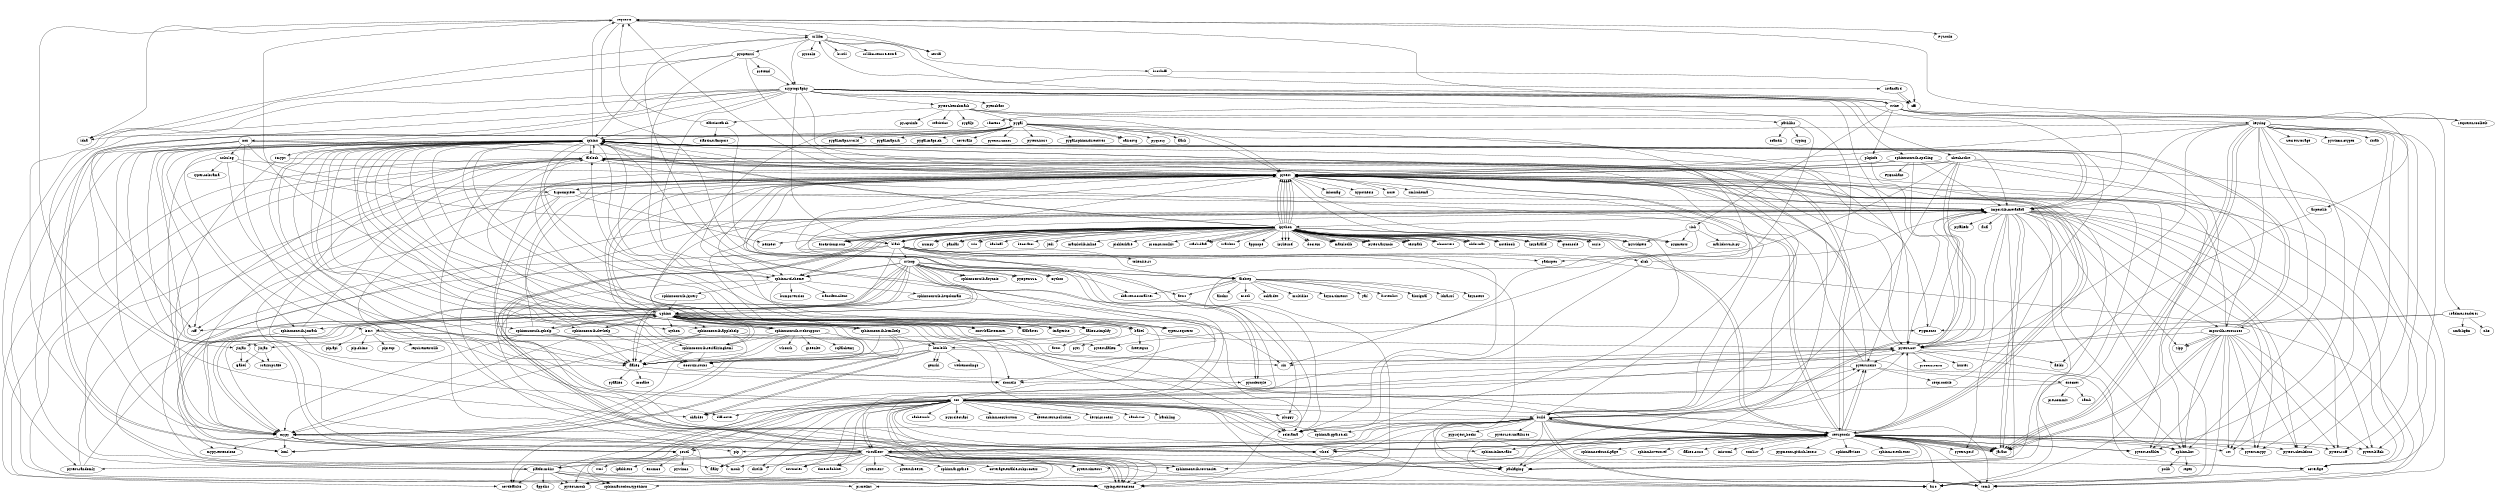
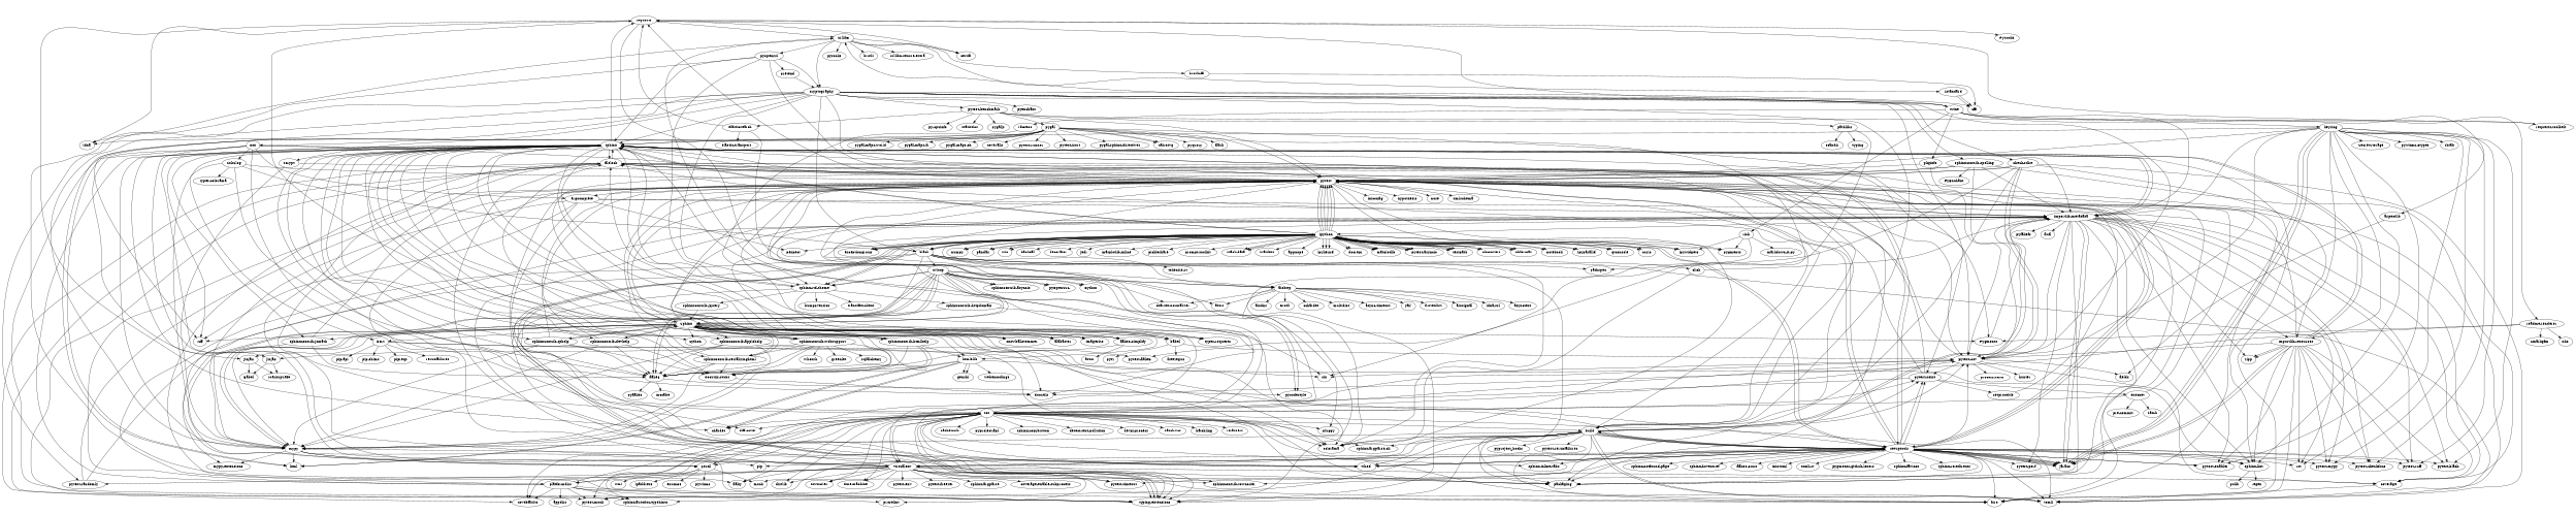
  digraph {
    requests
    "charset-normalizer"
    idna
    urllib3
    certifi
    PySocks
    chardet
    brotli
    brotlicffi
    cryptography
    pyopenssl
    "urllib3-secure-extra"
    pysocks
    zstandard
    cffi
    sphinx
    "sphinx-rtd-theme"
    pyenchant
    twine
    "sphinxcontrib-spelling"
    nox
    black
    ruff
    mypy
    "check-sdist"
    build
    bcrypt
    pytest
    "pytest-benchmark"
    "pytest-cov"
    "pytest-xdist"
    "pytest-randomly"
    pretend
    flaky
    "sphinxcontrib-applehelp"
    "sphinxcontrib-devhelp"
    "sphinxcontrib-jsmath"
    "sphinxcontrib-htmlhelp"
    "sphinxcontrib-serializinghtml"
    "sphinxcontrib-qthelp"
    Jinja2
    Pygments
    docutils
    snowballstemmer
    babel
    alabaster
    imagesize
    packaging
    "importlib-metadata"
    colorama
    "sphinxcontrib-websupport"
    flake8
    "flake8-simplify"
    isort
    "sphinx-lint"
    "docutils-stubs"
    "types-requests"
    html5lib
    cython
    setuptools
    filelock
    wheel
    "sphinxcontrib-jquery"
    "transifex-client"
    "sphinxcontrib-httpdomain"
    bump2version
    pkginfo
    "readme-renderer"
    "requests-toolbelt"
    keyring
    rfc3986
    rich
    Sphinx
    coverage
    PyEnchant
    "typing-extensions"
    jinja2
    argcomplete
    virtualenv
    colorlog
    tox
    ipython
    "mypy-extensions"
    tomli
    platformdirs
    click
    pathspec
    aiohttp
    "tokenize-rt"
    uvloop
    psutil
    pip
    lxml
    "importlib-resources"
    furo
    "sphinx-autodoc-typehints"
    "pytest-mock"
    "sphinx-argparse-cli"
    pyproject_hooks
    "pytest-rerunfailures"
    iniconfig
    pluggy
    exceptiongroup
    attrs
    hypothesis
    mock
    nose
    pygments
    xmlschema
    "py-cpuinfo"
    statistics
    pathlib2
    aspectlib
    elasticsearch
    pygal
    pygaljs
    six
    fields
    hunter
    "process-tests"
    execnet
    setproctitle
    "pytest-flake8"
    MarkupSafe
    Babel
    pytz
    freezegun
    zipp
    jaraco
    rst
    "pytest-checkdocs"
    "pytest-enabler"
    "pytest-ruff"
    pyfakefs
    flufl
    "pytest-perf"
    "pytest-black"
    "pytest-mypy"
    sqlalchemy
    whoosh
    greenlet
    mccabe
    pycodestyle
    pyflakes
    astor
    "pip-api"
    "pip-shims"
    pipreqs
-   requirementslib
+   requirementslib [label=rerunfailures]
    regex
    polib
    webencodings
    genshi
    "pygments-github-lexers"
    "sphinx-favicon"
    "sphinx-inline-tabs"
    "sphinx-reredirects"
    "sphinxcontrib-towncrier"
    "sphinx-notfound-page"
    "sphinx-hoverxref"
    "flake8-2020"
    ini2toml
    "tomli-w"
    "pytest-timeout"
    covdefaults
    "diff-cover"
    nh3
    cmarkgfm
    SecretStorage
    "pywin32-ctypes"
    shtab
    ipywidgets
    "markdown-it-py"
    pexpect
    distlib
    proselint
    "sphinx-argparse"
    towncrier
    "coverage-enable-subprocess"
    "pytest-env"
    "pytest-freezer"
    "time-machine"
    "types-colorama"
    cachetools
    "pyproject-api"
    "sphinx-copybutton"
    "detect-test-pollution"
    "devpi-process"
    "hatch-vcs"
    hatchling
+   "re-assert"
    backcall
    decorator
    jedi
    "matplotlib-inline"
    pickleshare
    "prompt-toolkit"
    "stack-data"
    traitlets
    appnope
    ipykernel
    docrepr
    matplotlib
    "pytest-asyncio"
    testpath
    nbconvert
    nbformat
    notebook
    ipyparallel
    qtconsole
    curio
    numpy
    pandas
    trio
    appdirs
    multidict
    "async-timeout"
    yarl
    frozenlist
    aiosignal
    "idna-ssl"
    asynctest
    aiodns
    Brotli
    cchardet
    Cython
    "sphinxcontrib-asyncio"
    pyOpenSSL
    ipaddress
    enum34
    pywin32
    wmi
    scandir
    typing
    "elastic-transport"
    "pygal-sphinx-directives"
    cairosvg
    pyquery
    flask
    "pygal-maps-world"
    "pygal-maps-fr"
    "pygal-maps-ch"
    coveralls
    "pytest-runner"
    "pytest-isort"
    hatch
    "pre-commit"
    requests -> "charset-normalizer"
    requests -> idna
    requests -> urllib3
    requests -> certifi
    requests -> PySocks
    requests -> chardet
    urllib3 -> idna
    urllib3 -> certifi
    urllib3 -> brotli
    urllib3 -> brotlicffi
    urllib3 -> cryptography
    urllib3 -> pyopenssl
    urllib3 -> "urllib3-secure-extra"
    urllib3 -> pysocks
    urllib3 -> zstandard
    brotlicffi -> cffi
    cryptography -> cffi
    cryptography -> sphinx
    cryptography -> "sphinx-rtd-theme"
    cryptography -> pyenchant
    cryptography -> twine
    cryptography -> "sphinxcontrib-spelling"
    cryptography -> nox
    cryptography -> black
    cryptography -> ruff
    cryptography -> mypy
    cryptography -> "check-sdist"
    cryptography -> build
    cryptography -> bcrypt
    cryptography -> pytest
    cryptography -> "pytest-benchmark"
    cryptography -> "pytest-cov"
    cryptography -> "pytest-xdist"
    cryptography -> "pytest-randomly"
    pyopenssl -> cryptography
    pyopenssl -> sphinx
    pyopenssl -> "sphinx-rtd-theme"
    pyopenssl -> pytest
    pyopenssl -> pretend
    pyopenssl -> flaky
    zstandard -> cffi
    zstandard -> cffi
    sphinx -> requests
    sphinx -> ruff
    sphinx -> mypy
    sphinx -> pytest
    sphinx -> "sphinxcontrib-applehelp"
    sphinx -> "sphinxcontrib-devhelp"
    sphinx -> "sphinxcontrib-jsmath"
    sphinx -> "sphinxcontrib-htmlhelp"
    sphinx -> "sphinxcontrib-serializinghtml"
    sphinx -> "sphinxcontrib-qthelp"
    sphinx -> Jinja2
    sphinx -> Pygments
    sphinx -> docutils
    sphinx -> snowballstemmer
    sphinx -> babel
    sphinx -> alabaster
    sphinx -> imagesize
    sphinx -> packaging
    sphinx -> "importlib-metadata"
    sphinx -> colorama
    sphinx -> "sphinxcontrib-websupport"
    sphinx -> flake8
    sphinx -> "flake8-simplify"
    sphinx -> isort
    sphinx -> "sphinx-lint"
    sphinx -> "docutils-stubs"
    sphinx -> "types-requests"
    sphinx -> html5lib
    sphinx -> cython
    sphinx -> setuptools
    sphinx -> filelock
    "sphinx-rtd-theme" -> sphinx
    "sphinx-rtd-theme" -> docutils
    "sphinx-rtd-theme" -> wheel
    "sphinx-rtd-theme" -> "sphinxcontrib-jquery"
    "sphinx-rtd-theme" -> "transifex-client"
    "sphinx-rtd-theme" -> "sphinxcontrib-httpdomain"
    "sphinx-rtd-theme" -> bump2version
    twine -> requests
    twine -> urllib3
    twine -> "importlib-metadata"
    twine -> pkginfo
    twine -> "readme-renderer"
    twine -> "requests-toolbelt"
    twine -> keyring
    twine -> rfc3986
    twine -> rich
    "sphinxcontrib-spelling" -> pytest
    "sphinxcontrib-spelling" -> "pytest-cov"
    "sphinxcontrib-spelling" -> "importlib-metadata"
    "sphinxcontrib-spelling" -> Sphinx
    "sphinxcontrib-spelling" -> coverage
    "sphinxcontrib-spelling" -> PyEnchant
    nox -> packaging
    nox -> "importlib-metadata"
    nox -> "typing-extensions"
    nox -> jinja2
    nox -> argcomplete
    nox -> virtualenv
    nox -> colorlog
    nox -> tox
    black -> packaging
    black -> colorama
    black -> "typing-extensions"
    black -> ipython
    black -> "mypy-extensions"
    black -> tomli
    black -> platformdirs
    black -> click
    black -> pathspec
    black -> aiohttp
    black -> "tokenize-rt"
    black -> uvloop
    mypy -> "typing-extensions"
    mypy -> "mypy-extensions"
    mypy -> tomli
    mypy -> psutil
    mypy -> pip
    mypy -> lxml
    "check-sdist" -> build
    "check-sdist" -> pytest
    "check-sdist" -> pytest
    "check-sdist" -> "pytest-cov"
    "check-sdist" -> "pytest-cov"
    "check-sdist" -> tomli
    "check-sdist" -> pathspec
    "check-sdist" -> "importlib-resources"
    build -> sphinx
    build -> mypy
    build -> pytest
    build -> "pytest-cov"
    build -> "pytest-xdist"
    build -> packaging
    build -> "importlib-metadata"
    build -> "importlib-metadata"
    build -> colorama
    build -> setuptools
    build -> setuptools
    build -> setuptools
    build -> setuptools
    build -> filelock
    build -> wheel
    build -> "typing-extensions"
    build -> virtualenv
    build -> tomli
    build -> tomli
    build -> furo
    build -> "sphinx-autodoc-typehints"
    build -> "pytest-mock"
    build -> "sphinx-argparse-cli"
    build -> pyproject_hooks
    build -> "pytest-rerunfailures"
    bcrypt -> mypy
    bcrypt -> pytest
    pytest -> requests
    pytest -> packaging
    pytest -> "importlib-metadata"
    pytest -> colorama
    pytest -> setuptools
    pytest -> argcomplete
    pytest -> tomli
    pytest -> iniconfig
    pytest -> pluggy
    pytest -> exceptiongroup
    pytest -> attrs
    pytest -> hypothesis
    pytest -> mock
    pytest -> nose
    pytest -> pygments
    pytest -> xmlschema
    "pytest-benchmark" -> pytest
    "pytest-benchmark" -> "py-cpuinfo"
    "pytest-benchmark" -> statistics
    "pytest-benchmark" -> pathlib2
    "pytest-benchmark" -> aspectlib
    "pytest-benchmark" -> elasticsearch
    "pytest-benchmark" -> pygal
    "pytest-benchmark" -> pygaljs
    "pytest-cov" -> pytest
    "pytest-cov" -> "pytest-xdist"
    "pytest-cov" -> coverage
    "pytest-cov" -> virtualenv
    "pytest-cov" -> six
    "pytest-cov" -> fields
    "pytest-cov" -> hunter
    "pytest-cov" -> "process-tests"
    "pytest-xdist" -> pytest
    "pytest-xdist" -> filelock
    "pytest-xdist" -> psutil
    "pytest-xdist" -> execnet
    "pytest-xdist" -> setproctitle
    "pytest-randomly" -> pytest
    "pytest-randomly" -> "importlib-metadata"
    pretend -> cryptography
    "sphinxcontrib-applehelp" -> mypy
    "sphinxcontrib-applehelp" -> flake8
    "sphinxcontrib-applehelp" -> "docutils-stubs"
    "sphinxcontrib-applehelp" -> Sphinx
    "sphinxcontrib-applehelp" -> "pytest-flake8"
    "sphinxcontrib-devhelp" -> mypy
    "sphinxcontrib-devhelp" -> pytest
    "sphinxcontrib-devhelp" -> flake8
    "sphinxcontrib-devhelp" -> "docutils-stubs"
    "sphinxcontrib-devhelp" -> Sphinx
    "sphinxcontrib-jsmath" -> mypy
    "sphinxcontrib-jsmath" -> pytest
    "sphinxcontrib-jsmath" -> flake8
    "sphinxcontrib-htmlhelp" -> mypy
    "sphinxcontrib-htmlhelp" -> pytest
    "sphinxcontrib-htmlhelp" -> flake8
    "sphinxcontrib-htmlhelp" -> "docutils-stubs"
    "sphinxcontrib-htmlhelp" -> html5lib
    "sphinxcontrib-htmlhelp" -> Sphinx
    "sphinxcontrib-serializinghtml" -> mypy
    "sphinxcontrib-serializinghtml" -> pytest
    "sphinxcontrib-serializinghtml" -> flake8
    "sphinxcontrib-serializinghtml" -> "docutils-stubs"
    "sphinxcontrib-serializinghtml" -> Sphinx
    "sphinxcontrib-qthelp" -> mypy
    "sphinxcontrib-qthelp" -> pytest
    "sphinxcontrib-qthelp" -> flake8
    "sphinxcontrib-qthelp" -> "docutils-stubs"
    "sphinxcontrib-qthelp" -> Sphinx
    Jinja2 -> MarkupSafe
    Jinja2 -> Babel
    Pygments -> "importlib-metadata"
    babel -> pytest
    babel -> "pytest-cov"
    babel -> pytz
    babel -> freezegun
    "importlib-metadata" -> sphinx
    "importlib-metadata" -> pytest
    "importlib-metadata" -> "pytest-cov"
    "importlib-metadata" -> packaging
    "importlib-metadata" -> "sphinx-lint"
    "importlib-metadata" -> "typing-extensions"
    "importlib-metadata" -> ipython
    "importlib-metadata" -> "importlib-resources"
    "importlib-metadata" -> furo
    "importlib-metadata" -> zipp
    "importlib-metadata" -> jaraco
    "importlib-metadata" -> jaraco
    "importlib-metadata" -> rst
    "importlib-metadata" -> "pytest-checkdocs"
    "importlib-metadata" -> "pytest-enabler"
    "importlib-metadata" -> "pytest-ruff"
    "importlib-metadata" -> pyfakefs
    "importlib-metadata" -> flufl
    "importlib-metadata" -> "pytest-perf"
    "importlib-metadata" -> "pytest-black"
    "importlib-metadata" -> "pytest-mypy"
    "sphinxcontrib-websupport" -> mypy
    "sphinxcontrib-websupport" -> pytest
    "sphinxcontrib-websupport" -> "sphinxcontrib-serializinghtml"
    "sphinxcontrib-websupport" -> flake8
    "sphinxcontrib-websupport" -> "docutils-stubs"
    "sphinxcontrib-websupport" -> Sphinx
    "sphinxcontrib-websupport" -> jinja2
    "sphinxcontrib-websupport" -> sqlalchemy
    "sphinxcontrib-websupport" -> whoosh
    "sphinxcontrib-websupport" -> greenlet
    flake8 -> mccabe
    flake8 -> pycodestyle
    flake8 -> pyflakes
    "flake8-simplify" -> "importlib-metadata"
    "flake8-simplify" -> flake8
    "flake8-simplify" -> astor
    isort -> colorama
    isort -> setuptools
    isort -> "pip-api"
    isort -> "pip-shims"
    isort -> pipreqs
    isort -> requirementslib
    "sphinx-lint" -> regex
    "sphinx-lint" -> polib
    "docutils-stubs" -> docutils
    "types-requests" -> urllib3
    html5lib -> chardet
    html5lib -> chardet
    html5lib -> lxml
    html5lib -> lxml
    html5lib -> six
    html5lib -> webencodings
    html5lib -> genshi
    html5lib -> genshi
    setuptools -> sphinx
    setuptools -> build
    setuptools -> build
    setuptools -> pytest
    setuptools -> pytest
    setuptools -> "pytest-cov"
    setuptools -> "pytest-xdist"
    setuptools -> "pytest-xdist"
    setuptools -> packaging
    setuptools -> "sphinx-lint"
    setuptools -> filelock
    setuptools -> filelock
    setuptools -> wheel
    setuptools -> wheel
    setuptools -> virtualenv
    setuptools -> virtualenv
    setuptools -> tomli
    setuptools -> pip
    setuptools -> furo
    setuptools -> jaraco
    setuptools -> jaraco
    setuptools -> jaraco
    setuptools -> jaraco
    setuptools -> jaraco
    setuptools -> jaraco
    setuptools -> jaraco
    setuptools -> rst
    setuptools -> "pytest-checkdocs"
    setuptools -> "pytest-enabler"
    setuptools -> "pytest-enabler"
    setuptools -> "pytest-ruff"
    setuptools -> "pytest-perf"
    setuptools -> "pytest-black"
    setuptools -> "pytest-mypy"
    setuptools -> "pygments-github-lexers"
    setuptools -> "sphinx-favicon"
    setuptools -> "sphinx-inline-tabs"
    setuptools -> "sphinx-reredirects"
    setuptools -> "sphinxcontrib-towncrier"
    setuptools -> "sphinx-notfound-page"
    setuptools -> "sphinx-hoverxref"
    setuptools -> "flake8-2020"
    setuptools -> ini2toml
    setuptools -> "tomli-w"
    setuptools -> "pytest-timeout"
    filelock -> sphinx
    filelock -> pytest
    filelock -> "pytest-cov"
    filelock -> coverage
    filelock -> "typing-extensions"
    filelock -> furo
    filelock -> "sphinx-autodoc-typehints"
    filelock -> "pytest-mock"
    filelock -> "pytest-timeout"
    filelock -> covdefaults
    filelock -> "diff-cover"
    wheel -> pytest
    wheel -> setuptools
    "sphinxcontrib-jquery" -> Sphinx
    "sphinxcontrib-httpdomain" -> Sphinx
    "sphinxcontrib-httpdomain" -> six
    pkginfo -> pytest
    pkginfo -> "pytest-cov"
    "readme-renderer" -> Pygments
    "readme-renderer" -> docutils
    "readme-renderer" -> nh3
    "readme-renderer" -> cmarkgfm
    "requests-toolbelt" -> requests
    keyring -> sphinx
    keyring -> pytest
    keyring -> "pytest-cov"
    keyring -> "importlib-metadata"
    keyring -> "sphinx-lint"
    keyring -> "importlib-resources"
    keyring -> furo
    keyring -> jaraco
    keyring -> jaraco
    keyring -> jaraco
    keyring -> rst
    keyring -> "pytest-checkdocs"
    keyring -> "pytest-enabler"
    keyring -> "pytest-ruff"
    keyring -> "pytest-black"
    keyring -> "pytest-mypy"
    keyring -> SecretStorage
    keyring -> "pywin32-ctypes"
    keyring -> shtab
    rfc3986 -> idna
    rich -> "typing-extensions"
    rich -> pygments
    rich -> ipywidgets
    rich -> "markdown-it-py"
    Sphinx -> requests
    Sphinx -> ruff
    Sphinx -> mypy
    Sphinx -> pytest
    Sphinx -> "sphinxcontrib-applehelp"
    Sphinx -> "sphinxcontrib-devhelp"
    Sphinx -> "sphinxcontrib-jsmath"
    Sphinx -> "sphinxcontrib-htmlhelp"
    Sphinx -> "sphinxcontrib-serializinghtml"
    Sphinx -> "sphinxcontrib-qthelp"
    Sphinx -> Jinja2
    Sphinx -> Pygments
    Sphinx -> docutils
    Sphinx -> snowballstemmer
    Sphinx -> babel
    Sphinx -> alabaster
    Sphinx -> imagesize
    Sphinx -> packaging
    Sphinx -> "importlib-metadata"
    Sphinx -> colorama
    Sphinx -> "sphinxcontrib-websupport"
    Sphinx -> flake8
    Sphinx -> "flake8-simplify"
    Sphinx -> isort
    Sphinx -> "sphinx-lint"
    Sphinx -> "docutils-stubs"
    Sphinx -> "types-requests"
    Sphinx -> html5lib
    Sphinx -> cython
    Sphinx -> setuptools
    Sphinx -> filelock
    coverage -> tomli
    jinja2 -> MarkupSafe
    jinja2 -> Babel
    argcomplete -> ruff
    argcomplete -> mypy
    argcomplete -> "importlib-metadata"
    argcomplete -> wheel
    argcomplete -> coverage
    argcomplete -> pexpect
    virtualenv -> sphinx
    virtualenv -> pytest
    virtualenv -> "pytest-randomly"
    virtualenv -> flaky
    virtualenv -> packaging
    virtualenv -> "importlib-metadata"
-   virtualenv -> setuptools
    virtualenv -> filelock
    virtualenv -> coverage
    virtualenv -> platformdirs
    virtualenv -> furo
    virtualenv -> "pytest-mock"
    virtualenv -> "sphinxcontrib-towncrier"
    virtualenv -> "pytest-timeout"
    virtualenv -> covdefaults
    virtualenv -> distlib
    virtualenv -> proselint
    virtualenv -> "sphinx-argparse"
    virtualenv -> towncrier
    virtualenv -> "coverage-enable-subprocess"
    virtualenv -> "pytest-env"
    virtualenv -> "pytest-freezer"
    virtualenv -> "time-machine"
    colorlog -> black
    colorlog -> mypy
    colorlog -> pytest
    colorlog -> flake8
    colorlog -> "types-colorama"
    tox -> chardet
    tox -> sphinx
    tox -> build
    tox -> pytest
    tox -> "pytest-cov"
    tox -> "pytest-xdist"
    tox -> flaky
    tox -> packaging
    tox -> "importlib-metadata"
    tox -> colorama
    tox -> filelock
    tox -> wheel
    tox -> "typing-extensions"
    tox -> virtualenv
    tox -> tomli
    tox -> platformdirs
    tox -> psutil
    tox -> furo
    tox -> "sphinx-autodoc-typehints"
    tox -> "pytest-mock"
    tox -> "sphinx-argparse-cli"
    tox -> pluggy
    tox -> "sphinx-inline-tabs"
    tox -> "sphinxcontrib-towncrier"
    tox -> covdefaults
    tox -> "diff-cover"
    tox -> distlib
    tox -> towncrier
    tox -> "time-machine"
    tox -> cachetools
    tox -> "pyproject-api"
    tox -> "sphinx-copybutton"
    tox -> "detect-test-pollution"
    tox -> "devpi-process"
    tox -> "hatch-vcs"
    tox -> hatchling
+   tox -> "re-assert"
    ipython -> sphinx
    ipython -> sphinx
    ipython -> "sphinx-rtd-theme"
    ipython -> "sphinx-rtd-theme"
    ipython -> black
    ipython -> black
    ipython -> pytest
    ipython -> pytest
    ipython -> pytest
    ipython -> pytest
    ipython -> pytest
    ipython -> pytest
    ipython -> colorama
    ipython -> setuptools
    ipython -> setuptools
    ipython -> "typing-extensions"
    ipython -> "typing-extensions"
    ipython -> "typing-extensions"
    ipython -> exceptiongroup
    ipython -> exceptiongroup
    ipython -> exceptiongroup
    ipython -> pygments
    ipython -> ipywidgets
    ipython -> ipywidgets
    ipython -> pexpect
    ipython -> backcall
    ipython -> decorator
    ipython -> jedi
    ipython -> "matplotlib-inline"
    ipython -> pickleshare
    ipython -> "prompt-toolkit"
    ipython -> "stack-data"
    ipython -> "stack-data"
    ipython -> "stack-data"
    ipython -> traitlets
    ipython -> appnope
    ipython -> ipykernel
    ipython -> ipykernel
    ipython -> ipykernel
    ipython -> docrepr
    ipython -> docrepr
    ipython -> matplotlib
    ipython -> matplotlib
    ipython -> matplotlib
    ipython -> matplotlib
    ipython -> "pytest-asyncio"
    ipython -> "pytest-asyncio"
    ipython -> "pytest-asyncio"
    ipython -> "pytest-asyncio"
    ipython -> testpath
    ipython -> testpath
    ipython -> testpath
    ipython -> testpath
    ipython -> nbconvert
    ipython -> nbconvert
    ipython -> nbformat
    ipython -> nbformat
    ipython -> nbformat
    ipython -> notebook
    ipython -> notebook
    ipython -> ipyparallel
    ipython -> ipyparallel
    ipython -> qtconsole
    ipython -> qtconsole
    ipython -> curio
    ipython -> curio
    ipython -> numpy
    ipython -> numpy
    ipython -> pandas
    ipython -> pandas
    ipython -> trio
    ipython -> trio
    platformdirs -> sphinx
    platformdirs -> pytest
    platformdirs -> "pytest-cov"
    platformdirs -> "typing-extensions"
    platformdirs -> furo
    platformdirs -> "sphinx-autodoc-typehints"
    platformdirs -> "pytest-mock"
    platformdirs -> covdefaults
    platformdirs -> proselint
    platformdirs -> appdirs
    click -> "importlib-metadata"
    click -> colorama
    aiohttp -> "charset-normalizer"
    aiohttp -> "typing-extensions"
    aiohttp -> attrs
    aiohttp -> multidict
    aiohttp -> "async-timeout"
    aiohttp -> yarl
    aiohttp -> frozenlist
    aiohttp -> aiosignal
    aiohttp -> "idna-ssl"
    aiohttp -> asynctest
    aiohttp -> aiodns
    aiohttp -> Brotli
    aiohttp -> cchardet
    uvloop -> "sphinx-rtd-theme"
    uvloop -> "sphinx-rtd-theme"
    uvloop -> mypy
    uvloop -> mypy
    uvloop -> pytest
    uvloop -> flake8
    uvloop -> flake8
    uvloop -> Sphinx
    uvloop -> Sphinx
    uvloop -> aiohttp
    uvloop -> aiohttp
    uvloop -> psutil
    uvloop -> psutil
    uvloop -> pycodestyle
    uvloop -> pycodestyle
    uvloop -> Cython
    uvloop -> Cython
    uvloop -> "sphinxcontrib-asyncio"
    uvloop -> "sphinxcontrib-asyncio"
    uvloop -> pyOpenSSL
    uvloop -> pyOpenSSL
    psutil -> mock
    psutil -> ipaddress
    psutil -> enum34
    psutil -> pywin32
    psutil -> wmi
    "importlib-resources" -> sphinx
    "importlib-resources" -> sphinx
    "importlib-resources" -> pytest
    "importlib-resources" -> "pytest-cov"
    "importlib-resources" -> "sphinx-lint"
    "importlib-resources" -> furo
    "importlib-resources" -> zipp
    "importlib-resources" -> zipp
    "importlib-resources" -> jaraco
    "importlib-resources" -> jaraco
    "importlib-resources" -> rst
    "importlib-resources" -> "pytest-checkdocs"
    "importlib-resources" -> "pytest-enabler"
    "importlib-resources" -> "pytest-ruff"
    "importlib-resources" -> "pytest-black"
    "importlib-resources" -> "pytest-mypy"
    pathlib2 -> six
    pathlib2 -> scandir
    pathlib2 -> typing
    aspectlib -> fields
    elasticsearch -> requests
    elasticsearch -> aiohttp
    elasticsearch -> "elastic-transport"
    pygal -> sphinx
    pygal -> "sphinx-rtd-theme"
    pygal -> pytest
    pygal -> "pytest-cov"
    pygal -> lxml
    pygal -> lxml
    pygal -> "pytest-flake8"
    pygal -> "pygal-sphinx-directives"
    pygal -> cairosvg
    pygal -> cairosvg
    pygal -> pyquery
    pygal -> flask
    pygal -> "pygal-maps-world"
    pygal -> "pygal-maps-fr"
    pygal -> "pygal-maps-ch"
    pygal -> coveralls
    pygal -> "pytest-runner"
    pygal -> "pytest-isort"
    execnet -> pytest
    execnet -> tox
    execnet -> hatch
    execnet -> "pre-commit"
    setproctitle -> pytest
  }
